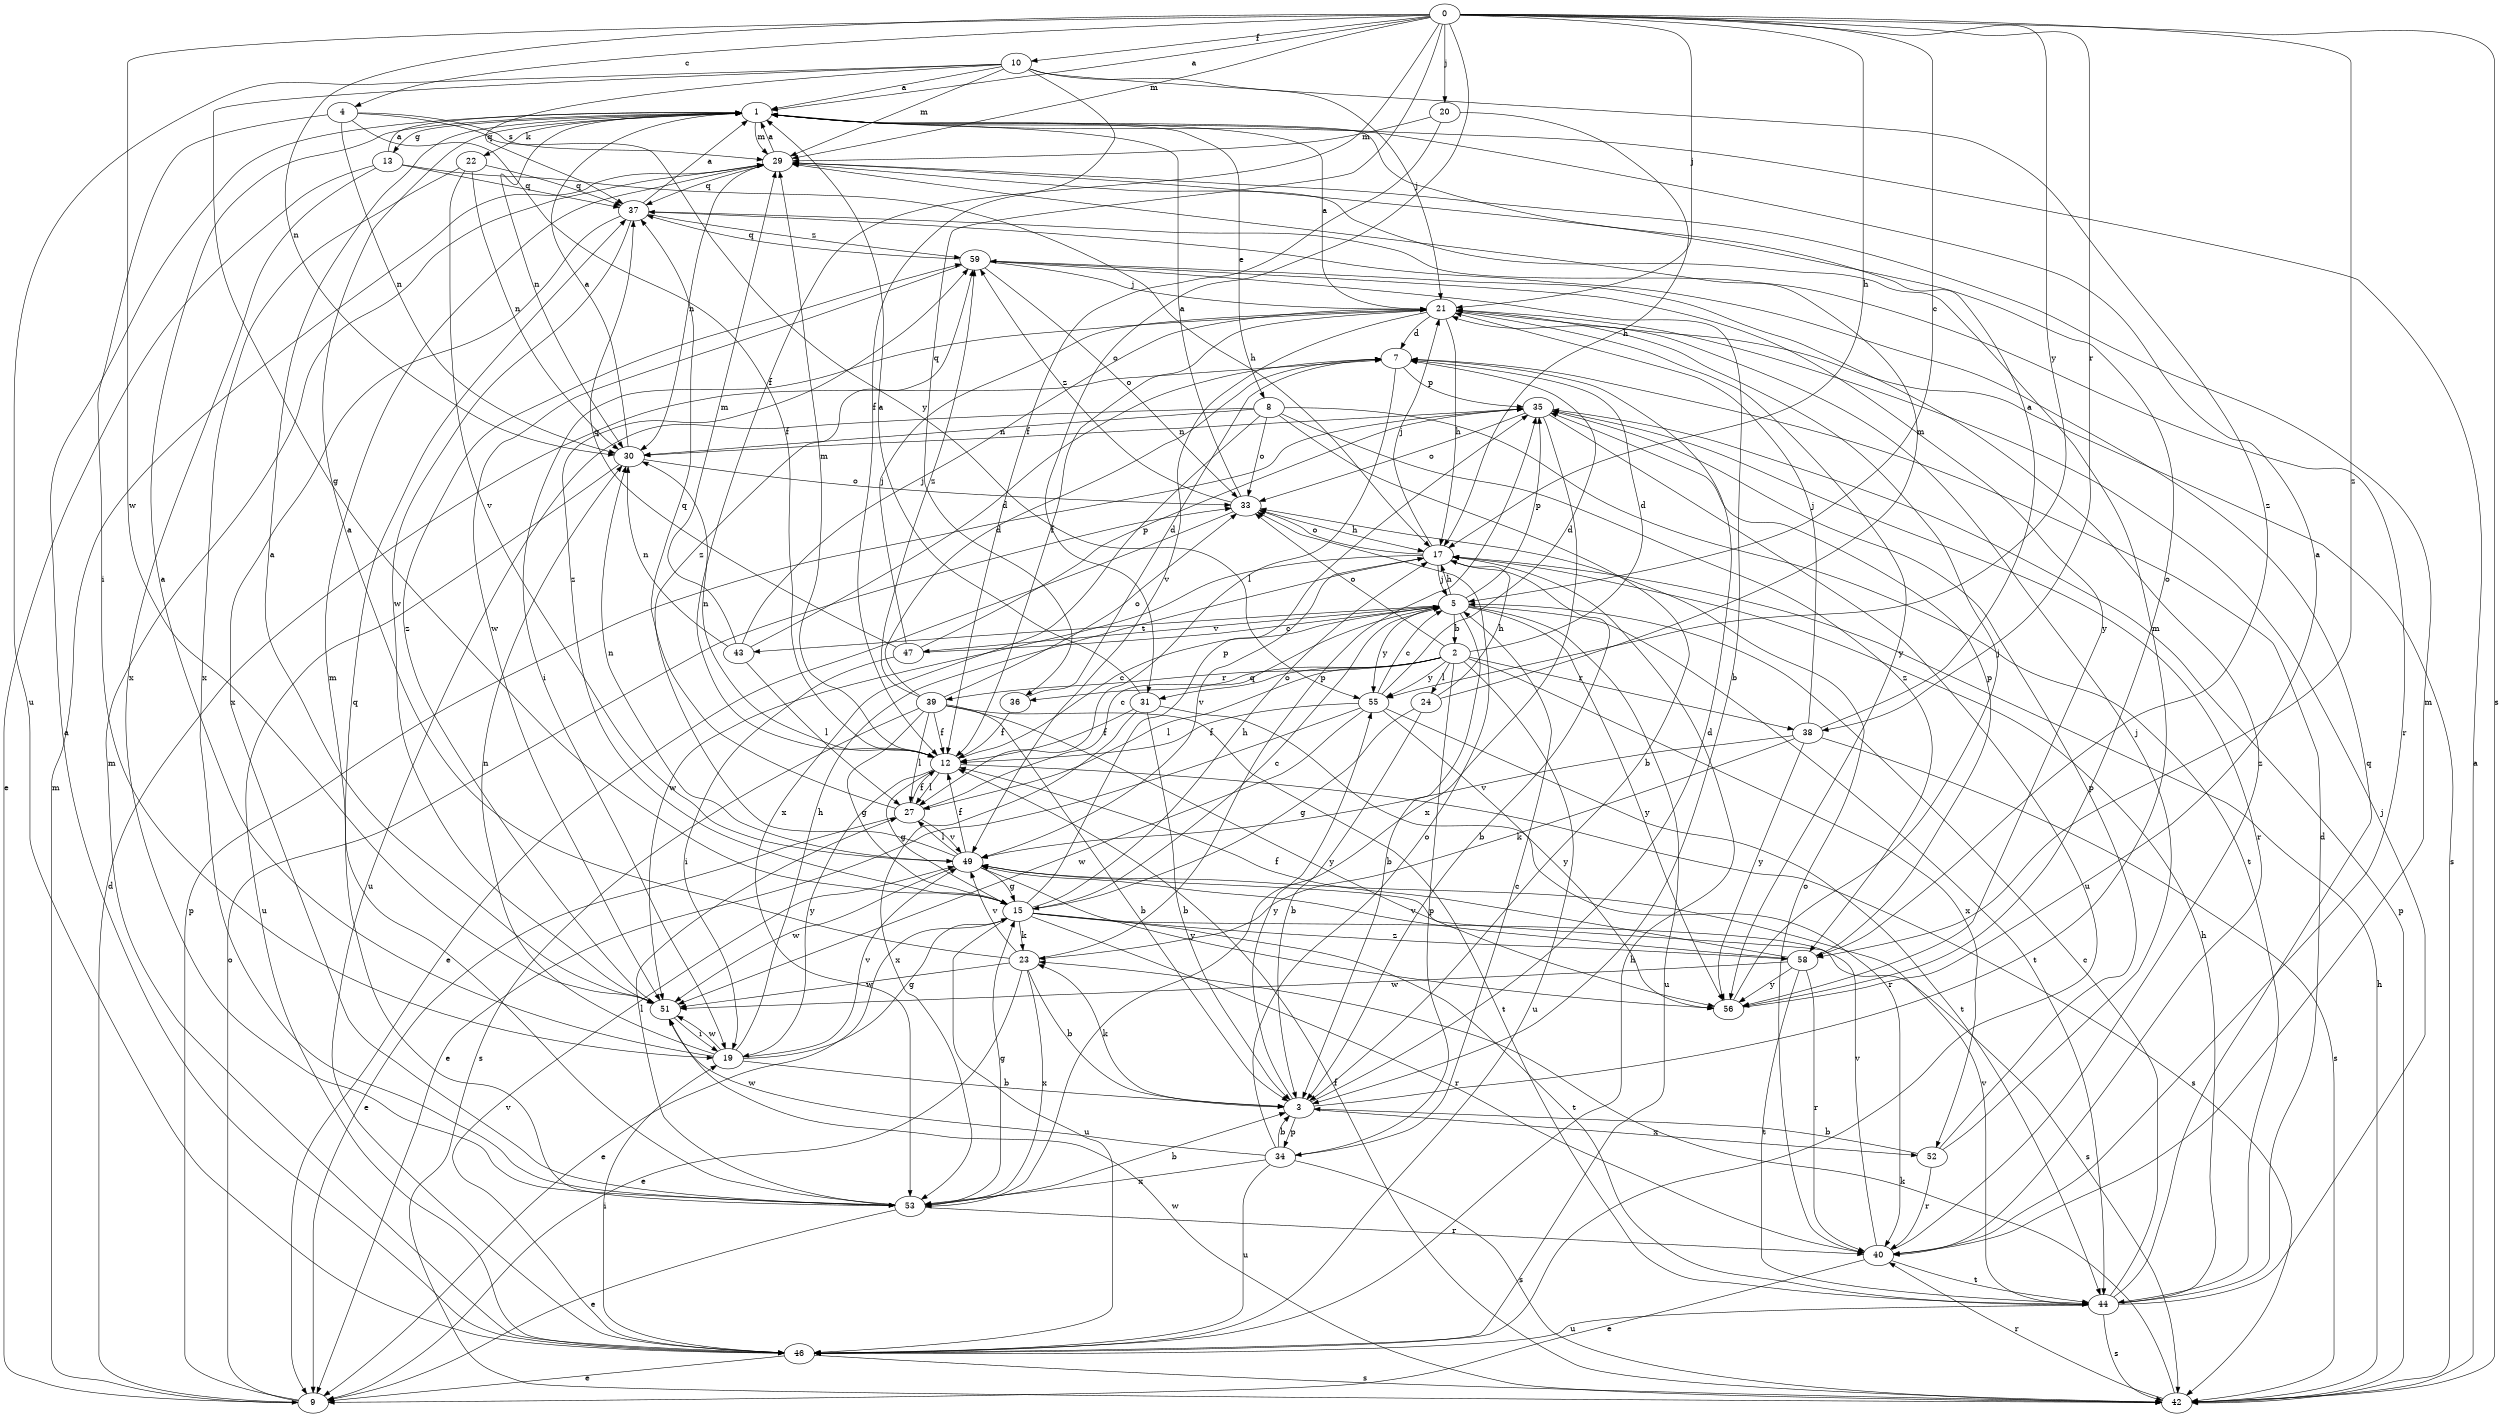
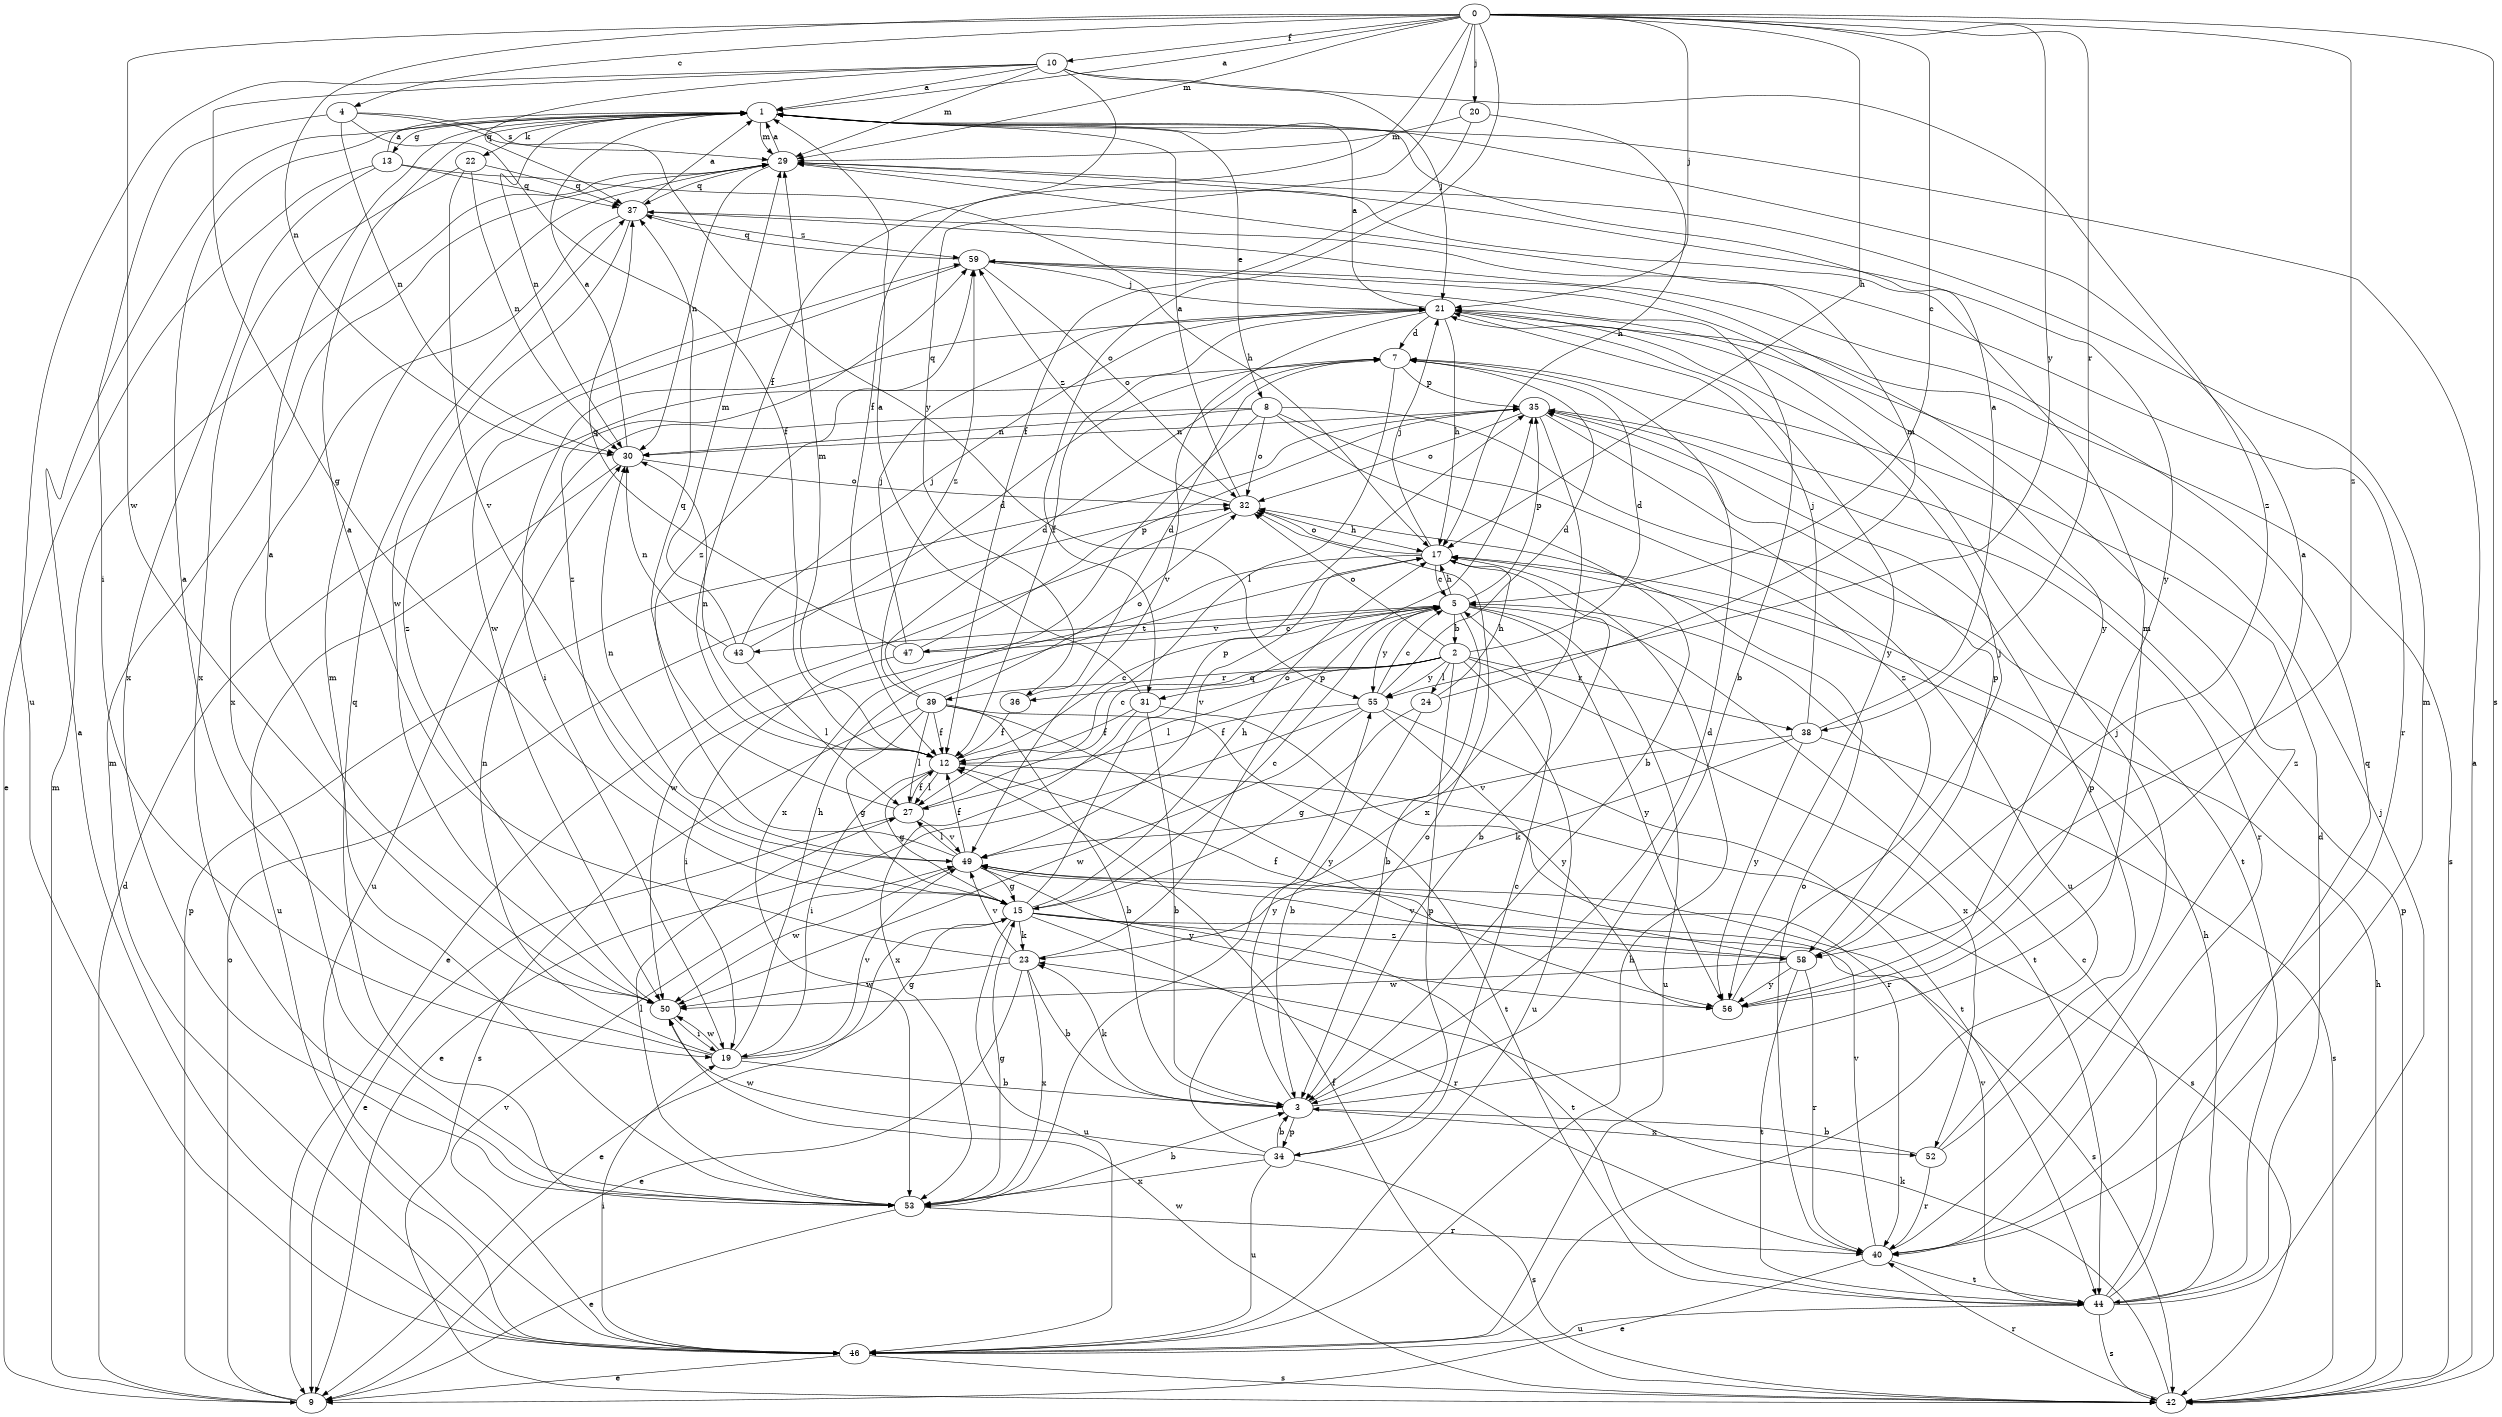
  strict digraph {
    0
    1
    4
    5
    10
    12
    17
    20
    21
    29
    30
    31
    36
    38
    42
-   51
+   51 [label=50]
    55
    58
    8
    13
    22
    19
    2
    46
    3
    35
    43
    44
    47
    56
    15
    37
    27
-   32 [label=33]
+   32
    49
    7
    53
    40
    23
    59
    9
    24
    34
    39
    52
    0 -> 1 [label=a]
    0 -> 4 [label=c]
    0 -> 5 [label=c]
    0 -> 10 [label=f]
    0 -> 12 [label=f]
    0 -> 17 [label=h]
    0 -> 20 [label=j]
    0 -> 21 [label=j]
    0 -> 29 [label=m]
    0 -> 30 [label=n]
    0 -> 31 [label=o]
    0 -> 36 [label=q]
    0 -> 38 [label=r]
    0 -> 42 [label=s]
    0 -> 51 [label=w]
    0 -> 55 [label=y]
    0 -> 58 [label=z]
    1 -> 29 [label=m]
    1 -> 30 [label=n]
    1 -> 8 [label=e]
    1 -> 13 [label=g]
    1 -> 22 [label=k]
    4 -> 12 [label=f]
    4 -> 29 [label=s]
    4 -> 30 [label=n]
    4 -> 55 [label=y]
    4 -> 19 [label=i]
    5 -> 17 [label=h]
    5 -> 55 [label=y]
    5 -> 2 [label=b]
    5 -> 46 [label=u]
    5 -> 3 [label=b]
    5 -> 35 [label=p]
    5 -> 43 [label=t]
    5 -> 44 [label=t]
    5 -> 47 [label=v]
    5 -> 56 [label=y]
    10 -> 1 [label=a]
    10 -> 12 [label=f]
    10 -> 21 [label=j]
    10 -> 29 [label=m]
    10 -> 58 [label=z]
    10 -> 46 [label=u]
    10 -> 15 [label=g]
    10 -> 37 [label=q]
    12 -> 5 [label=c]
    12 -> 29 [label=m]
    12 -> 30 [label=n]
    12 -> 42 [label=s]
-   12 -> 19 [label=y]
+   12 -> 19 [label=i]
    12 -> 15 [label=g]
    12 -> 27 [label=l]
-   17 -> 5 [label=j]
+   17 -> 5 [label=c]
    17 -> 21 [label=j]
    17 -> 51 [label=w]
    17 -> 3 [label=b]
    17 -> 32 [label=o]
    17 -> 49 [label=v]
    20 -> 12 [label=f]
    20 -> 17 [label=h]
    20 -> 29 [label=m]
    21 -> 1 [label=a]
    21 -> 12 [label=f]
    21 -> 17 [label=h]
    21 -> 42 [label=s]
    21 -> 19 [label=i]
    21 -> 56 [label=y]
    21 -> 49 [label=v]
    21 -> 7 [label=d]
    29 -> 1 [label=a]
    29 -> 30 [label=n]
-   29 -> 56 [label=o]
+   29 -> 56 [label=y]
    29 -> 37 [label=q]
    30 -> 1 [label=a]
    30 -> 46 [label=u]
    30 -> 32 [label=o]
    31 -> 1 [label=a]
    31 -> 12 [label=f]
    31 -> 3 [label=b]
    31 -> 53 [label=x]
    31 -> 40 [label=r]
    36 -> 12 [label=f]
    36 -> 7 [label=d]
    38 -> 1 [label=a]
    38 -> 21 [label=j]
    38 -> 42 [label=s]
    38 -> 56 [label=y]
    38 -> 49 [label=v]
    38 -> 23 [label=k]
    42 -> 1 [label=a]
    42 -> 12 [label=f]
    42 -> 17 [label=h]
    42 -> 51 [label=w]
    42 -> 35 [label=p]
    42 -> 40 [label=r]
    42 -> 23 [label=k]
    51 -> 1 [label=a]
    51 -> 19 [label=i]
    51 -> 59 [label=z]
    55 -> 5 [label=c]
    55 -> 12 [label=f]
    55 -> 51 [label=w]
    55 -> 44 [label=t]
    55 -> 56 [label=y]
    55 -> 7 [label=d]
    55 -> 9 [label=e]
    58 -> 12 [label=f]
    58 -> 51 [label=w]
    58 -> 35 [label=p]
    58 -> 44 [label=t]
    58 -> 56 [label=y]
    58 -> 49 [label=v]
    58 -> 40 [label=r]
    8 -> 30 [label=n]
    8 -> 58 [label=z]
    8 -> 46 [label=u]
    8 -> 3 [label=b]
    8 -> 44 [label=t]
    8 -> 32 [label=o]
    8 -> 53 [label=x]
    13 -> 1 [label=a]
    13 -> 17 [label=h]
    13 -> 37 [label=q]
    13 -> 53 [label=x]
    13 -> 9 [label=e]
    22 -> 30 [label=n]
    22 -> 37 [label=q]
    22 -> 49 [label=v]
    22 -> 53 [label=x]
    19 -> 1 [label=a]
    19 -> 17 [label=h]
    19 -> 30 [label=n]
    19 -> 51 [label=w]
    19 -> 3 [label=b]
    19 -> 15 [label=g]
    19 -> 49 [label=v]
    2 -> 31 [label=o]
    2 -> 36 [label=q]
    2 -> 38 [label=r]
    2 -> 55 [label=y]
    2 -> 46 [label=u]
    2 -> 27 [label=l]
    2 -> 32 [label=o]
    2 -> 7 [label=d]
    2 -> 24 [label=l]
    2 -> 34 [label=p]
    2 -> 39 [label=r]
    2 -> 52 [label=x]
    46 -> 1 [label=a]
    46 -> 17 [label=h]
    46 -> 29 [label=m]
    46 -> 42 [label=s]
    46 -> 19 [label=i]
    46 -> 49 [label=v]
    46 -> 9 [label=e]
    3 -> 29 [label=m]
    3 -> 55 [label=y]
    3 -> 7 [label=d]
    3 -> 23 [label=k]
    3 -> 34 [label=p]
    3 -> 52 [label=x]
    35 -> 30 [label=n]
    35 -> 46 [label=u]
    35 -> 32 [label=o]
    35 -> 53 [label=x]
    35 -> 40 [label=r]
    43 -> 21 [label=j]
    43 -> 29 [label=m]
    43 -> 30 [label=n]
    43 -> 27 [label=l]
    43 -> 7 [label=d]
    44 -> 5 [label=c]
    44 -> 17 [label=h]
    44 -> 21 [label=j]
    44 -> 42 [label=s]
    44 -> 46 [label=u]
    44 -> 37 [label=q]
    44 -> 49 [label=v]
    44 -> 7 [label=d]
    47 -> 5 [label=c]
    47 -> 21 [label=j]
    47 -> 19 [label=i]
    47 -> 35 [label=p]
    47 -> 37 [label=q]
    56 -> 1 [label=a]
    56 -> 21 [label=j]
    15 -> 5 [label=c]
    15 -> 17 [label=h]
    15 -> 42 [label=s]
    15 -> 58 [label=z]
    15 -> 46 [label=u]
    15 -> 35 [label=p]
    15 -> 44 [label=t]
    15 -> 40 [label=r]
    15 -> 23 [label=k]
    15 -> 59 [label=z]
    15 -> 9 [label=e]
    37 -> 1 [label=a]
    37 -> 51 [label=w]
    37 -> 53 [label=x]
    37 -> 40 [label=r]
    37 -> 59 [label=z]
    27 -> 5 [label=c]
    27 -> 12 [label=f]
    27 -> 37 [label=q]
    27 -> 49 [label=v]
    27 -> 9 [label=e]
    32 -> 1 [label=a]
    32 -> 17 [label=h]
    32 -> 59 [label=z]
    32 -> 9 [label=e]
    49 -> 12 [label=f]
    49 -> 30 [label=n]
    49 -> 51 [label=w]
    49 -> 56 [label=y]
    49 -> 15 [label=g]
    49 -> 27 [label=l]
    49 -> 59 [label=z]
    7 -> 35 [label=p]
    7 -> 27 [label=l]
    53 -> 29 [label=m]
    53 -> 3 [label=b]
    53 -> 15 [label=g]
    53 -> 37 [label=q]
    53 -> 27 [label=l]
    53 -> 40 [label=r]
    53 -> 9 [label=e]
    40 -> 29 [label=m]
    40 -> 44 [label=t]
    40 -> 32 [label=o]
    40 -> 49 [label=v]
    40 -> 59 [label=z]
    40 -> 9 [label=e]
    23 -> 1 [label=a]
    23 -> 51 [label=w]
    23 -> 3 [label=b]
    23 -> 35 [label=p]
    23 -> 49 [label=v]
    23 -> 53 [label=x]
    23 -> 9 [label=e]
    59 -> 21 [label=j]
    59 -> 51 [label=w]
    59 -> 3 [label=b]
    59 -> 56 [label=y]
    59 -> 37 [label=q]
    59 -> 32 [label=o]
    9 -> 29 [label=m]
    9 -> 35 [label=p]
    9 -> 32 [label=o]
    9 -> 7 [label=d]
    24 -> 17 [label=h]
    24 -> 29 [label=m]
    24 -> 3 [label=b]
    24 -> 15 [label=g]
    34 -> 5 [label=c]
    34 -> 42 [label=s]
    34 -> 51 [label=w]
    34 -> 46 [label=u]
    34 -> 3 [label=b]
    34 -> 32 [label=o]
    34 -> 53 [label=x]
    39 -> 12 [label=f]
    39 -> 42 [label=s]
    39 -> 3 [label=b]
    39 -> 44 [label=t]
    39 -> 56 [label=y]
    39 -> 15 [label=g]
    39 -> 27 [label=l]
    39 -> 32 [label=o]
    39 -> 7 [label=d]
    39 -> 59 [label=z]
    52 -> 21 [label=j]
    52 -> 3 [label=b]
    52 -> 35 [label=p]
    52 -> 40 [label=r]
  }
